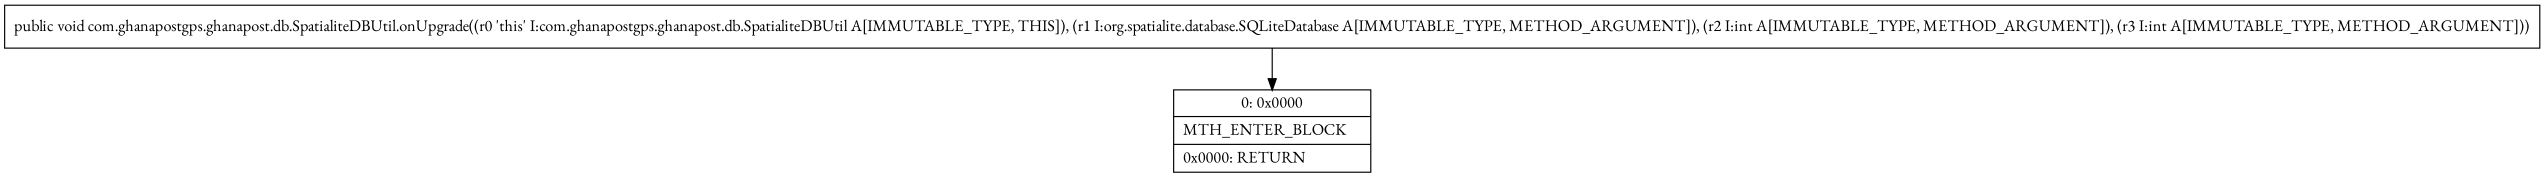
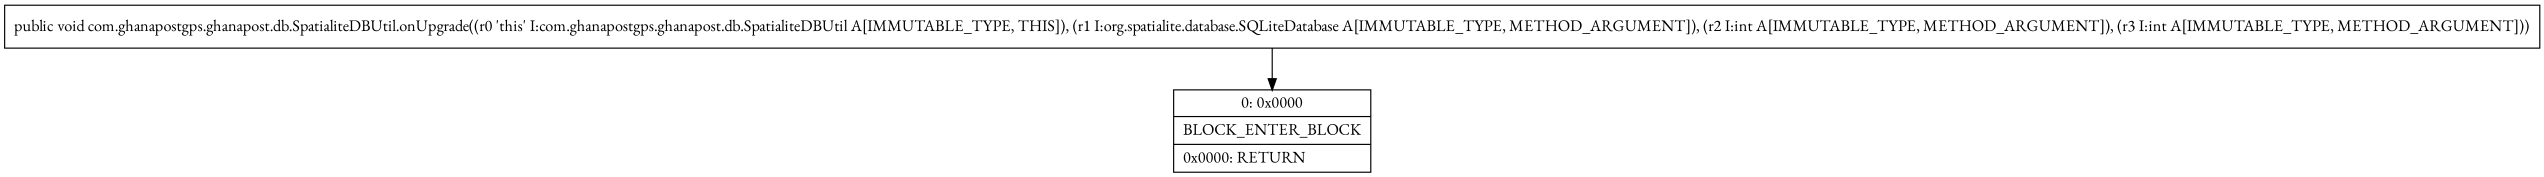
  digraph {
    fontname="EB Garamond"
    node [shape=record fontname="EB Garamond"]
-   n1 [label="{0\:\ 0x0000|MTH_ENTER_BLOCK\l|0x0000: RETURN   \l}"]
+   n1 [label="{0\:\ 0x0000|BLOCK_ENTER_BLOCK\l|0x0000: RETURN   \l}"]
    n2 [label="{public void com.ghanapostgps.ghanapost.db.SpatialiteDBUtil.onUpgrade((r0 'this' I:com.ghanapostgps.ghanapost.db.SpatialiteDBUtil A[IMMUTABLE_TYPE, THIS]), (r1 I:org.spatialite.database.SQLiteDatabase A[IMMUTABLE_TYPE, METHOD_ARGUMENT]), (r2 I:int A[IMMUTABLE_TYPE, METHOD_ARGUMENT]), (r3 I:int A[IMMUTABLE_TYPE, METHOD_ARGUMENT])) }"]
    n2 -> n1 [fontname="EB Garamond"]
  }
